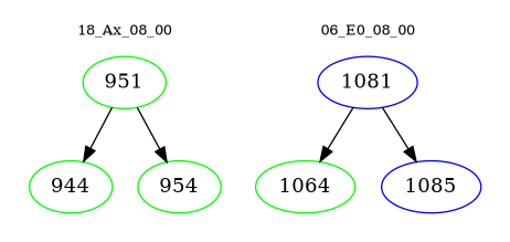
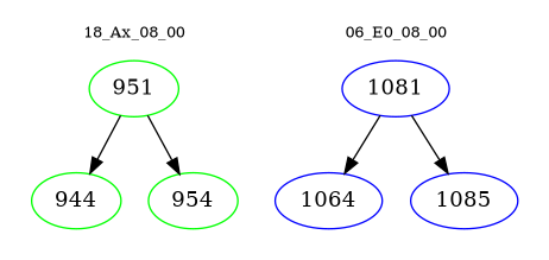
  digraph {
    node [color=green]
    edge [color=black]
    n1 [label=951]
    n2 [label=944]
    n3 [label=954]
    n4 [color=blue label=1081]
-   n5 [label=1064]
+   n5 [color=blue label=1064]
    n6 [color=blue label=1085]
    subgraph cluster_1 {
      color=white
      fontsize=10
      label="18_Ax_08_00"
      n1
      n2
      n3
    }
    subgraph cluster_2 {
      color=white
      fontsize=10
      label="06_E0_08_00"
      n4
      n5
      n6
    }
    n1 -> n2
    n1 -> n3
    n4 -> n5
    n4 -> n6
  }
